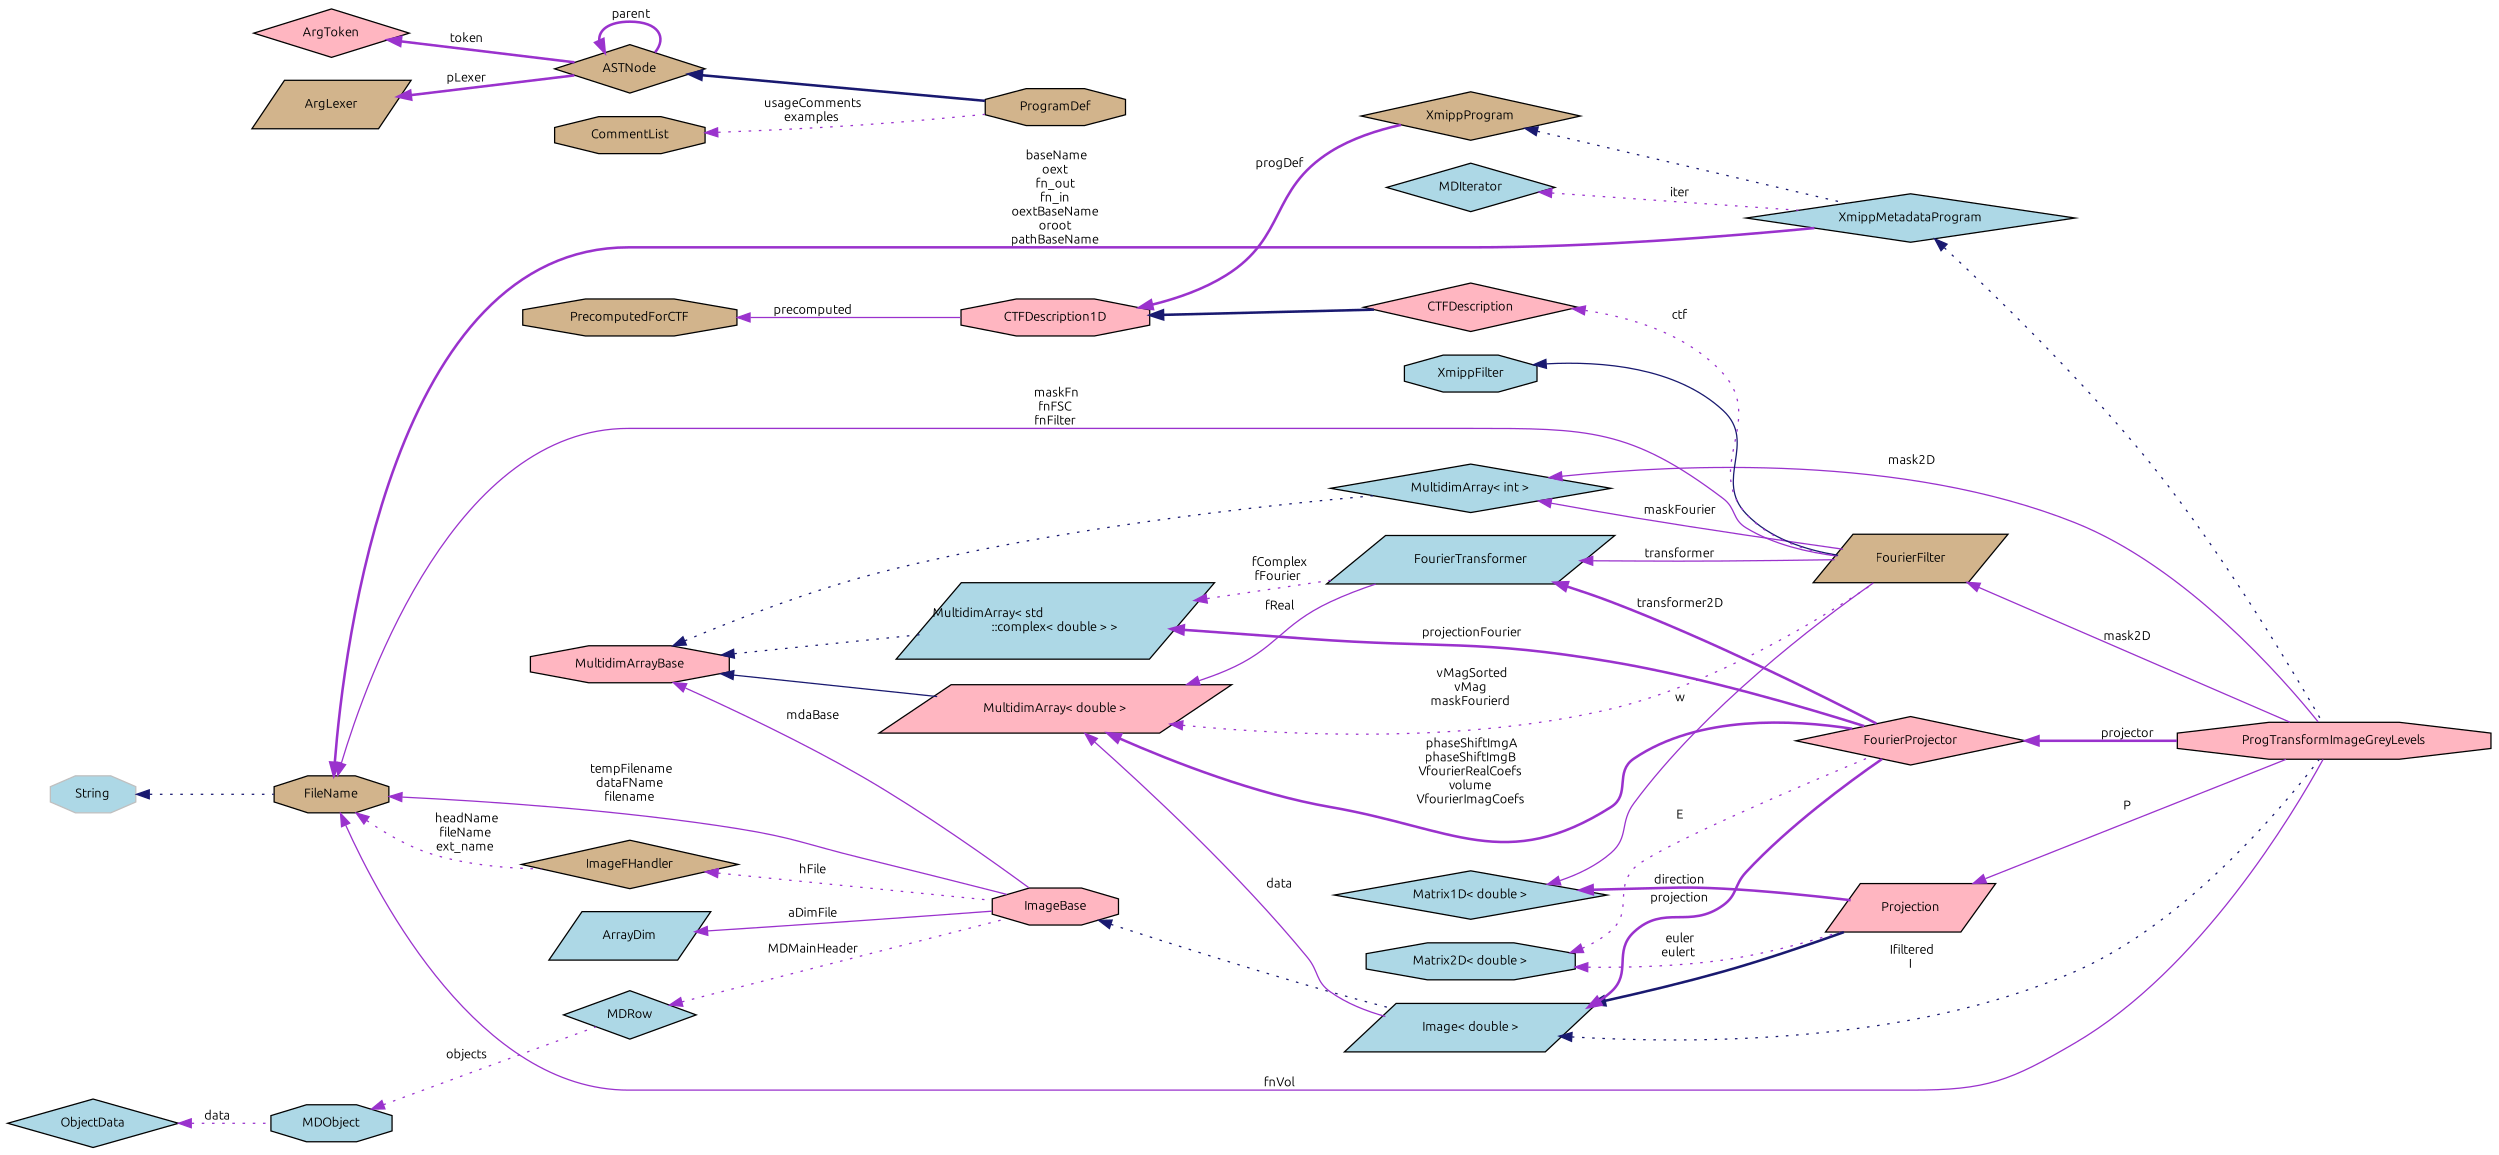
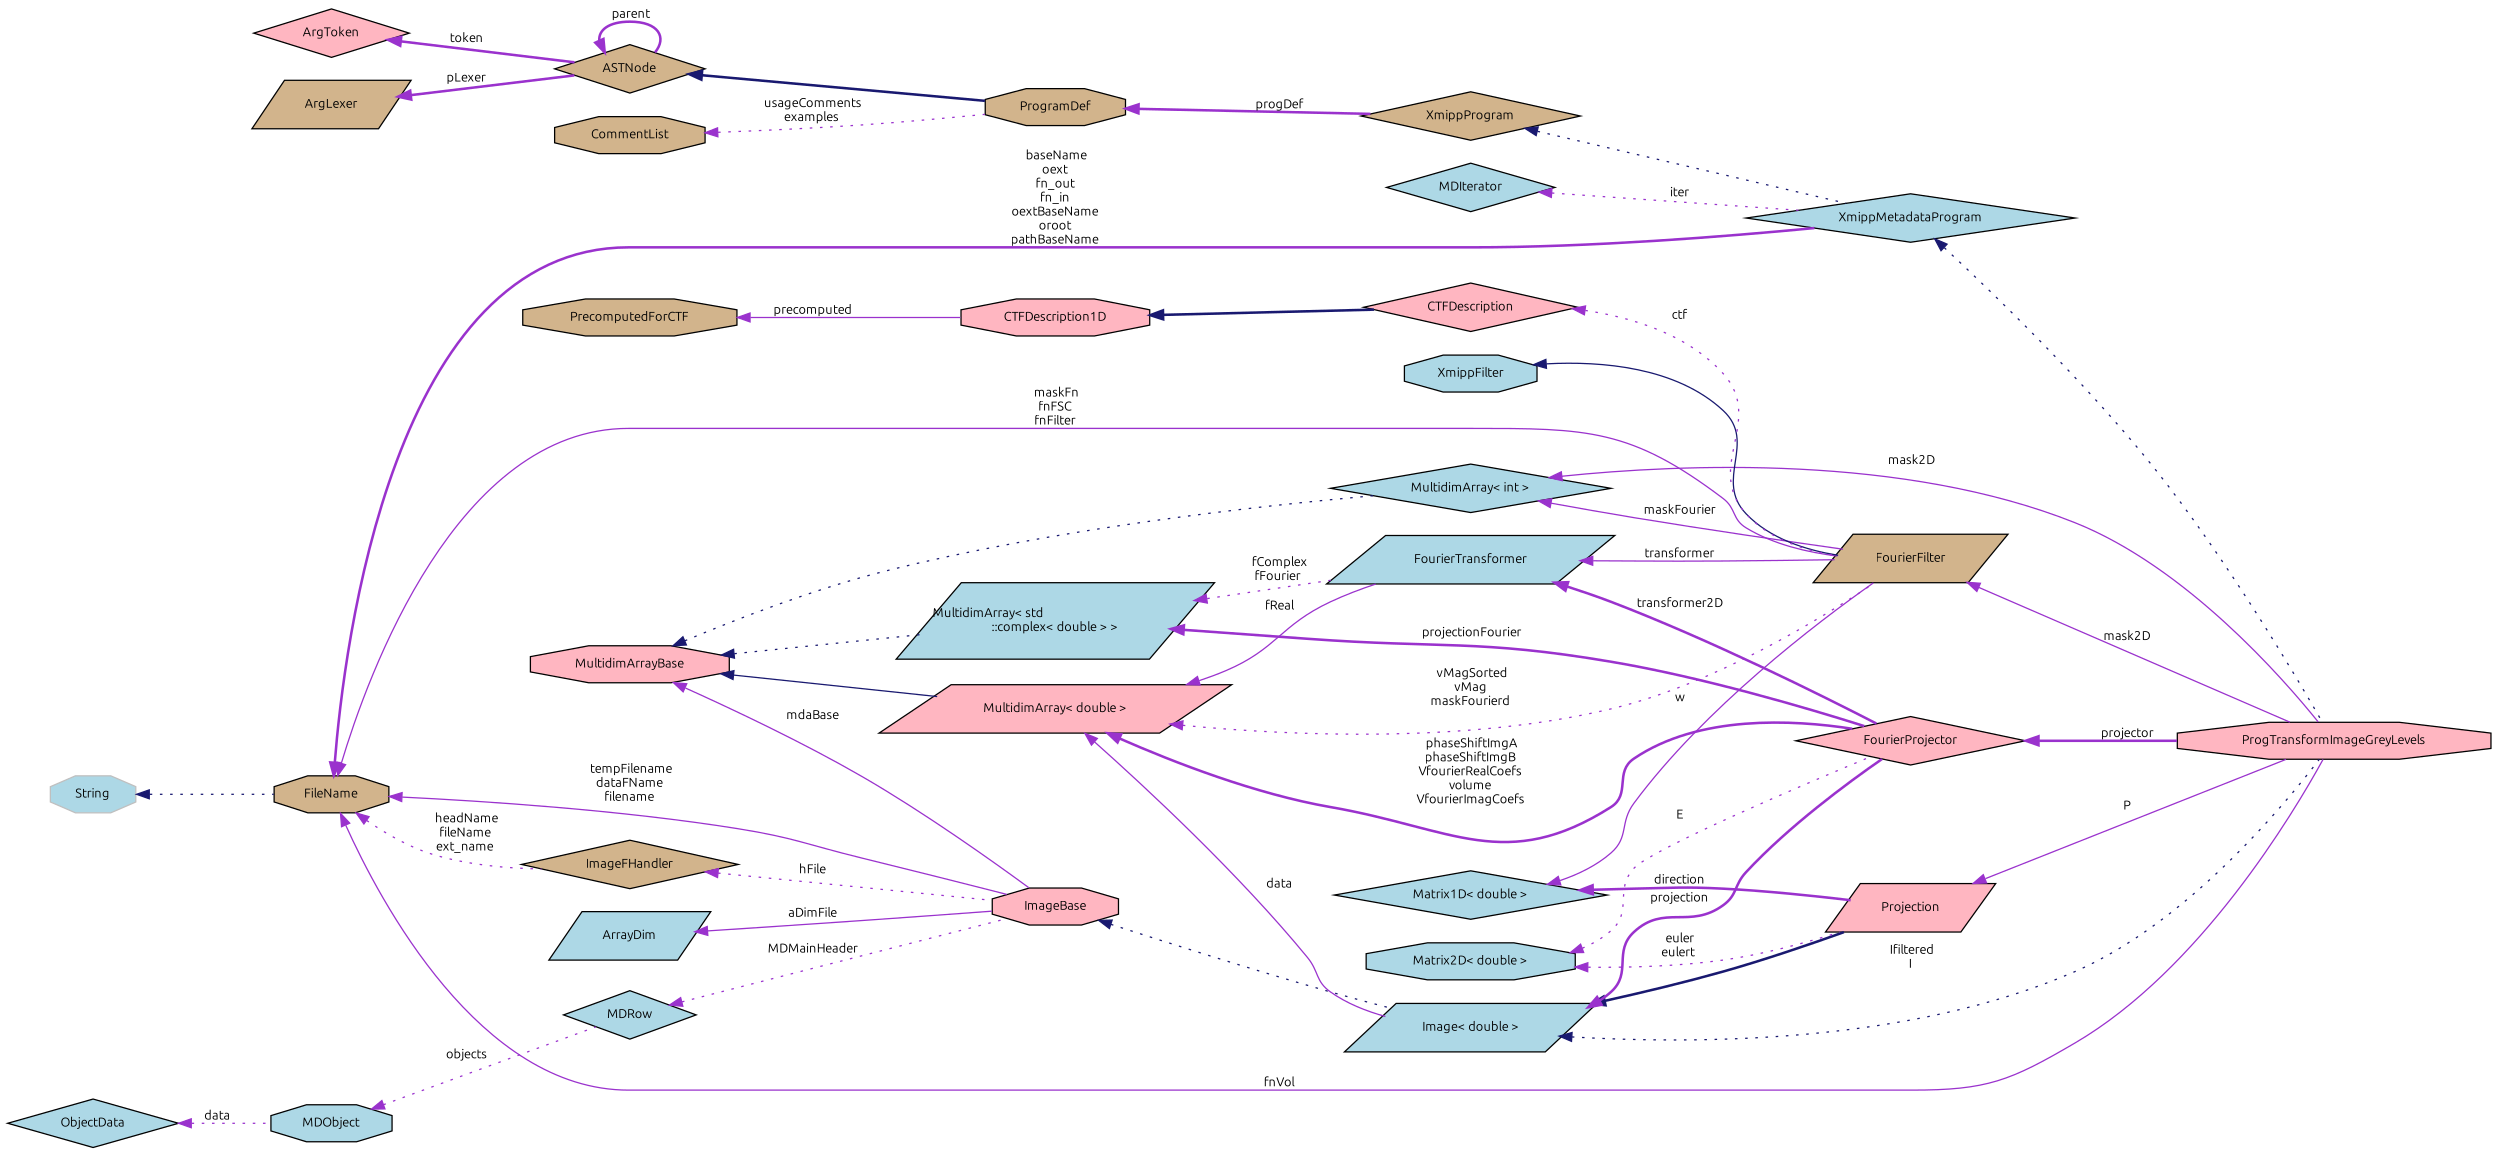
  digraph {
    fontname=Ubuntu
    rankdir=LR
    node [color=black fillcolor=lightblue fontname=Ubuntu fontsize=10 shape=octagon style=filled]
    edge [color=darkorchid3 dir=back fontname=Ubuntu fontsize=10 labelfontname=Helvetica labelfontsize=10 style=dotted]
    n1 [fillcolor=lightpink fontcolor=black height=0.2 label=ProgTransformImageGreyLevels width=0.4]
    n2 [height=0.2 label=XmippMetadataProgram shape=diamond width=0.4]
    n3 [fillcolor=tan height=0.2 label=XmippProgram shape=diamond width=0.4]
    n4 [fillcolor=tan height=0.2 label=ProgramDef width=0.4]
    n5 [fillcolor=tan height=0.2 label=ASTNode shape=diamond width=0.4]
    n6 [fillcolor=lightpink height=0.2 label=ArgToken shape=diamond width=0.4]
    n7 [fillcolor=tan height=0.2 label=ArgLexer shape=parallelogram width=0.4]
    n8 [fillcolor=tan height=0.2 label=CommentList width=0.4]
    n9 [height=0.2 label=MDIterator shape=diamond width=0.4]
    n10 [fillcolor=tan height=0.2 label=FileName width=0.4]
    n11 [fillcolor=lightpink height=0.2 label=ImageBase width=0.4]
    n12 [fillcolor=tan height=0.2 label=ImageFHandler shape=diamond width=0.4]
    n13 [fillcolor=tan height=0.2 label=FourierFilter shape=parallelogram width=0.4]
    n14 [height=0.2 label="Image\< double \>" shape=parallelogram width=0.4]
    n15 [color=grey75 height=0.2 label=String width=0.4]
    n16 [fillcolor=lightpink height=0.2 label=Projection shape=parallelogram width=0.4]
    n17 [fillcolor=lightpink height=0.2 label=FourierProjector shape=diamond width=0.4]
    n18 [fillcolor=lightpink height=0.2 label=MultidimArrayBase width=0.4]
    n19 [fillcolor=lightpink height=0.2 label="MultidimArray\< double \>" shape=parallelogram width=0.4]
    n20 [height=0.2 label="MultidimArray\< std\l::complex\< double \> \>" shape=parallelogram width=0.4]
    n21 [height=0.2 label="MultidimArray\< int \>" shape=diamond width=0.4]
    n22 [height=0.2 label=FourierTransformer shape=parallelogram width=0.4]
    n23 [height=0.2 label=MDRow shape=diamond width=0.4]
    n24 [height=0.2 label=MDObject width=0.4]
    n25 [height=0.2 label=ObjectData shape=diamond width=0.4]
    n26 [height=0.2 label=ArrayDim shape=parallelogram width=0.4]
    n27 [height=0.2 label="Matrix2D\< double \>" width=0.4]
    n28 [height=0.2 label="Matrix1D\< double \>" shape=diamond width=0.4]
    n29 [height=0.2 label=XmippFilter width=0.4]
    n30 [fillcolor=lightpink height=0.2 label=CTFDescription shape=diamond width=0.4]
    n31 [fillcolor=lightpink height=0.2 label=CTFDescription1D width=0.4]
    n32 [fillcolor=tan height=0.2 label=PrecomputedForCTF width=0.4]
    n2 -> n1 [color=midnightblue]
    n3 -> n2 [color=midnightblue]
-   n31 -> n3 [label=" progDef" style=bold]
+   n4 -> n3 [label=" progDef" style=bold]
    n5 -> n4 [color=midnightblue style=bold]
    n5 -> n5 [label=" parent" style=bold]
    n6 -> n5 [label=" token" style=bold]
    n7 -> n5 [label=" pLexer" style=bold]
    n8 -> n4 [label=" usageComments\nexamples"]
    n9 -> n2 [label=" iter"]
    n10 -> n1 [label=" fnVol" style=solid]
    n10 -> n2 [label=" baseName\noext\nfn_out\nfn_in\noextBaseName\noroot\npathBaseName" style=bold]
    n10 -> n11 [label=" tempFilename\ndataFName\nfilename" style=solid]
    n10 -> n12 [label=" headName\nfileName\next_name"]
    n10 -> n13 [label=" maskFn\nfnFSC\nfnFilter" style=solid]
    n11 -> n14 [color=midnightblue]
    n12 -> n11 [label=" hFile"]
    n13 -> n1 [label=" mask2D" style=solid]
    n14 -> n1 [color=midnightblue label=" Ifiltered\nI"]
    n14 -> n16 [color=midnightblue style=bold]
    n14 -> n17 [label=" projection" style=bold]
    n15 -> n10 [color=midnightblue]
    n16 -> n1 [label=" P" style=solid]
    n17 -> n1 [label=" projector" style=bold]
    n18 -> n11 [label=" mdaBase" style=solid]
    n18 -> n19 [color=midnightblue style=solid]
    n18 -> n20 [color=midnightblue]
    n18 -> n21 [color=midnightblue]
    n19 -> n13 [label=" vMagSorted\nvMag\nmaskFourierd"]
    n19 -> n14 [label=" data" style=solid]
    n19 -> n17 [label=" phaseShiftImgA\nphaseShiftImgB\nVfourierRealCoefs\nvolume\nVfourierImagCoefs" style=bold]
    n19 -> n22 [label=" fReal" style=solid]
    n20 -> n17 [label=" projectionFourier" style=bold]
    n20 -> n22 [label=" fComplex\nfFourier"]
    n21 -> n1 [label=" mask2D" style=solid]
    n21 -> n13 [label=" maskFourier" style=solid]
    n22 -> n13 [label=" transformer" style=solid]
    n22 -> n17 [label=" transformer2D" style=bold]
    n23 -> n11 [label=" MDMainHeader"]
    n24 -> n23 [label=" objects"]
    n25 -> n24 [label=" data"]
    n26 -> n11 [label=" aDimFile" style=solid]
    n27 -> n16 [label=" euler\neulert"]
    n27 -> n17 [label=" E"]
    n28 -> n13 [label=" w" style=solid]
    n28 -> n16 [label=" direction" style=bold]
    n29 -> n13 [color=midnightblue style=solid]
    n30 -> n13 [label=" ctf"]
    n31 -> n30 [color=midnightblue style=bold]
    n32 -> n31 [label=" precomputed" style=solid]
  }
